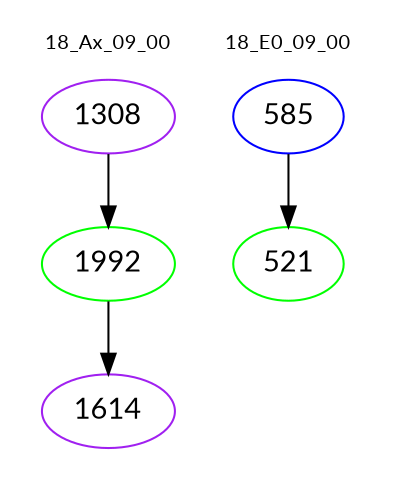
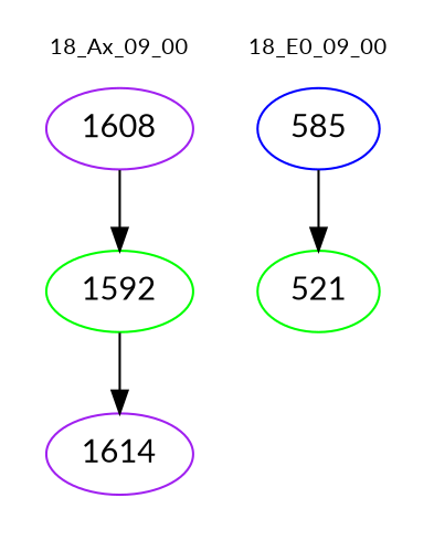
  digraph {
    fontname=Lato
    node [color=purple fontname=Lato]
    edge [color=black fontname=Lato]
-   n1 [label=1308]
-   n2 [color=green label=1992]
+   n1 [label=1608]
+   n2 [color=green label=1592]
    n3 [label=1614]
    n4 [color=blue label=585]
    n5 [color=green label=521]
    subgraph cluster_1 {
      color=white
      fontsize=10
      label="18_Ax_09_00"
      n1
      n2
      n3
    }
    subgraph cluster_2 {
      color=white
      fontsize=10
      label="18_E0_09_00"
      n4
      n5
    }
    n1 -> n2
    n2 -> n3
    n4 -> n5
  }
